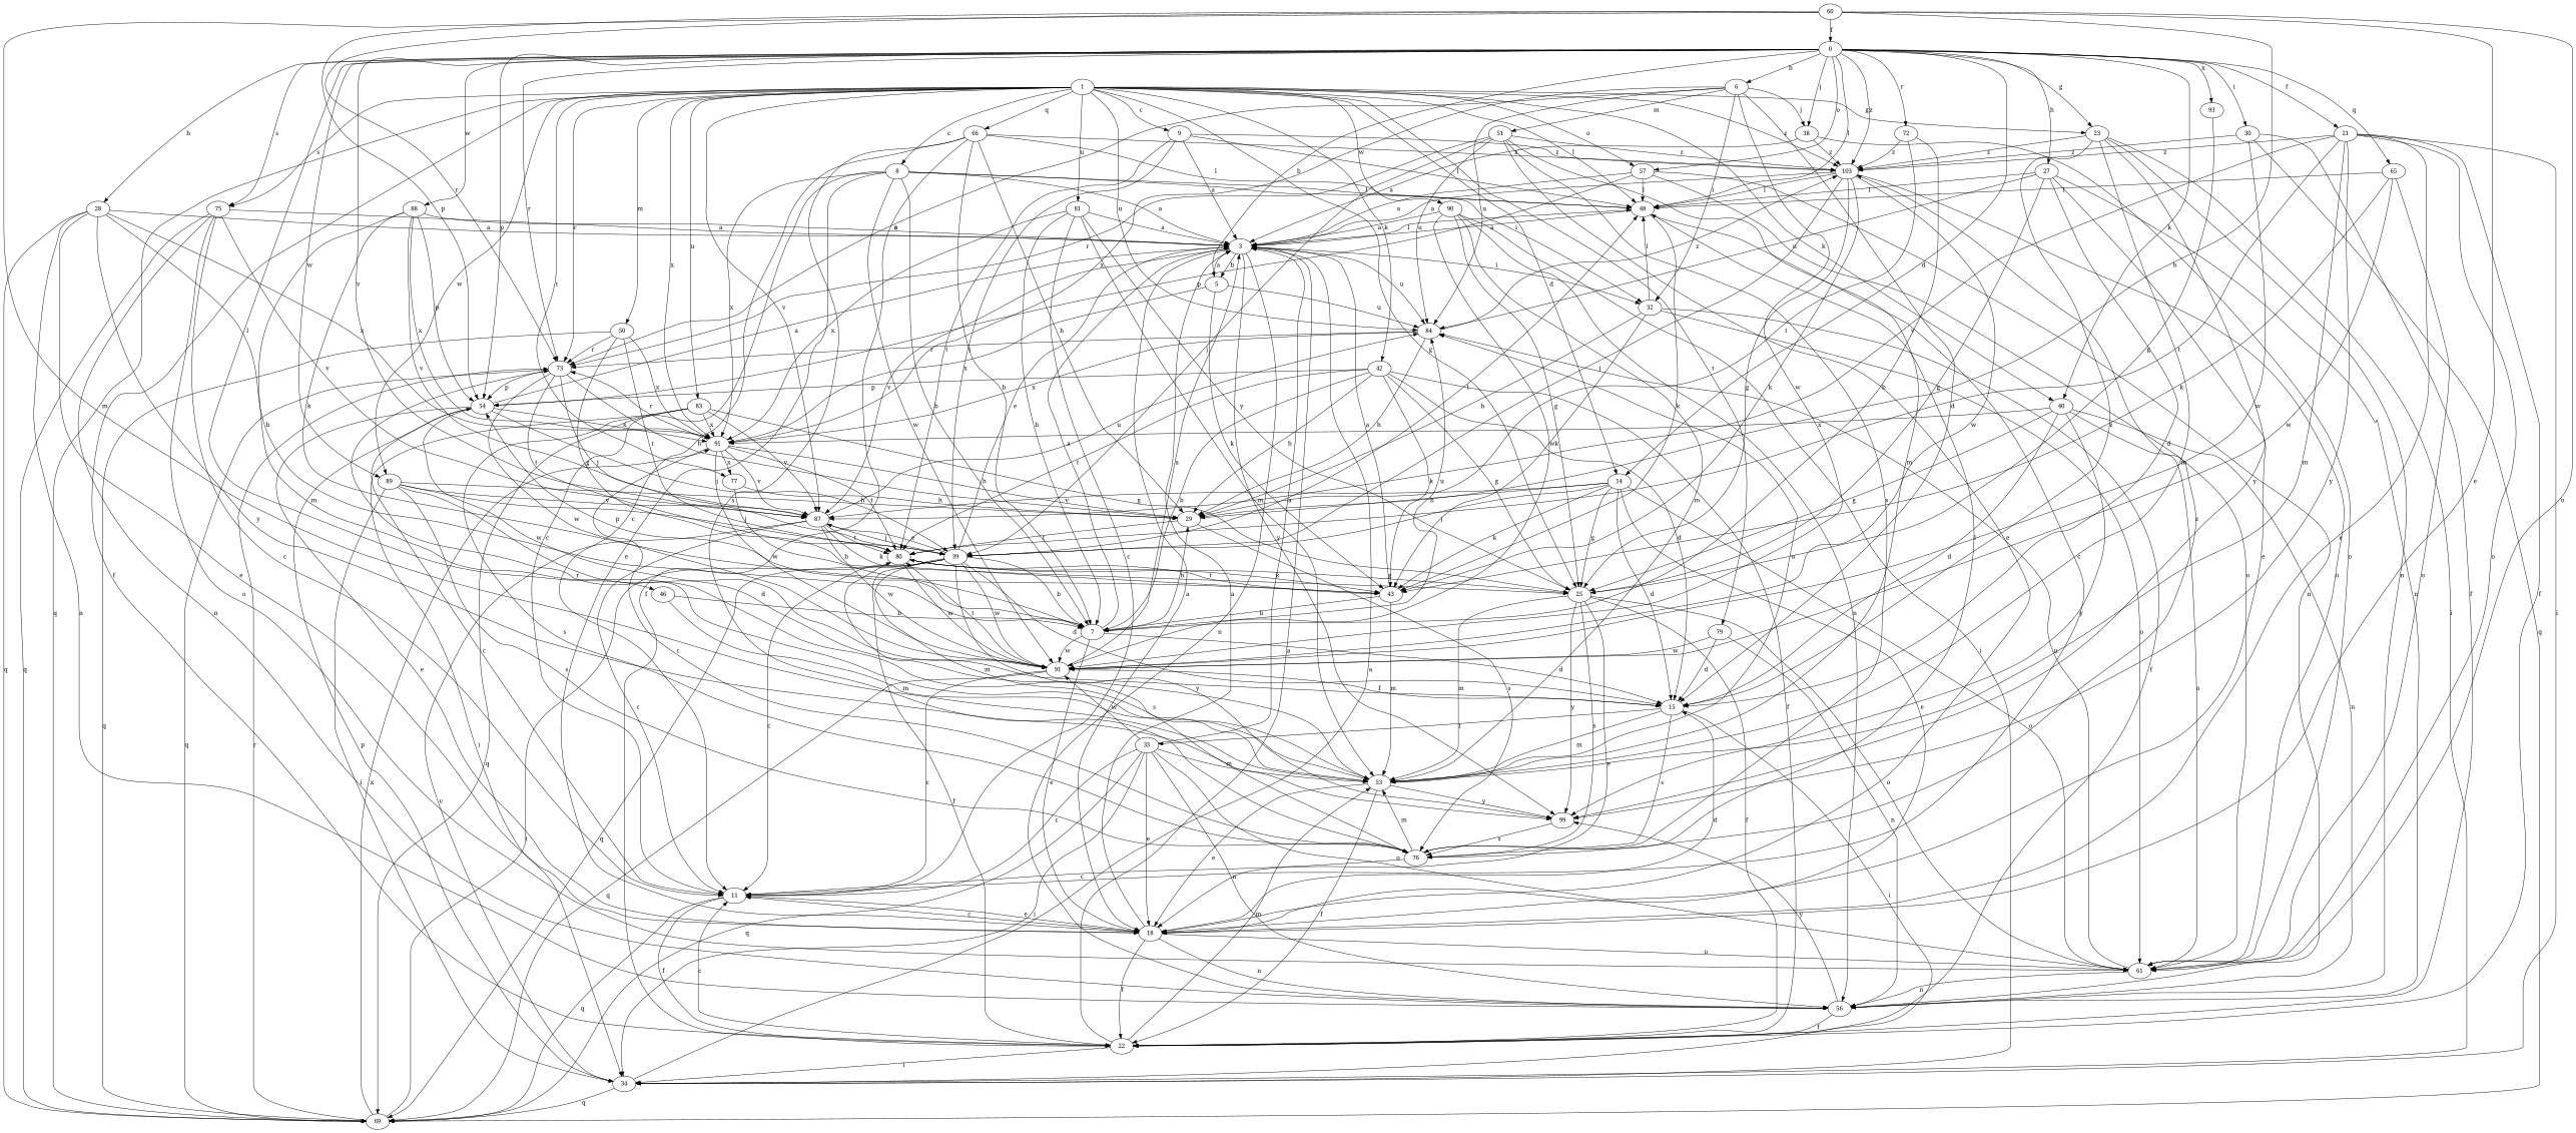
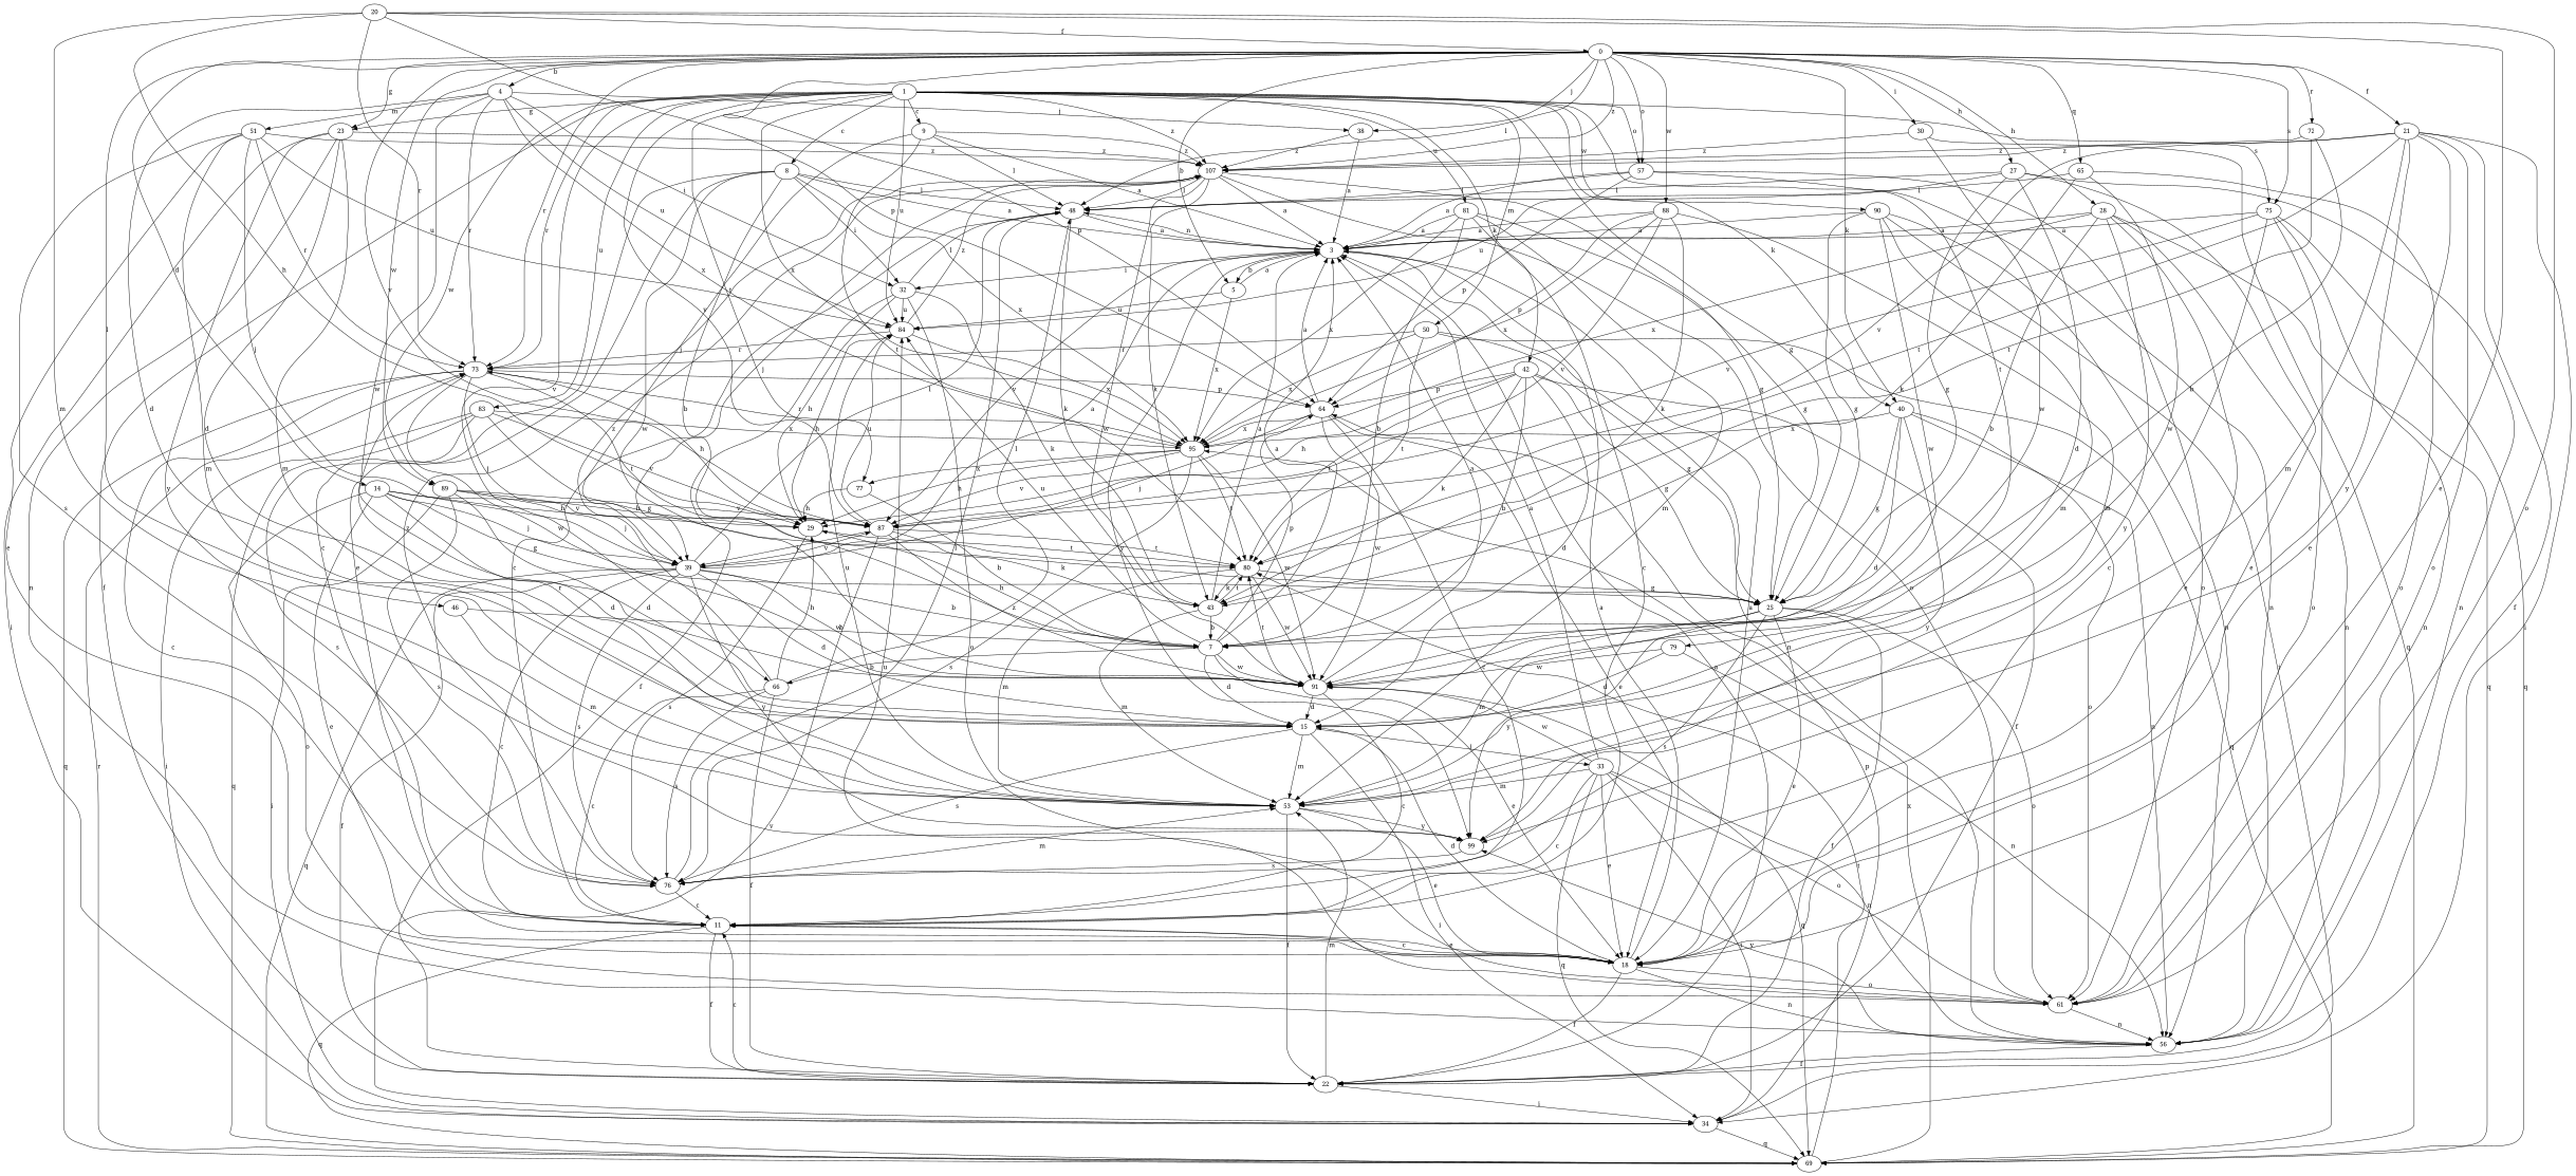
  strict digraph {
    fontname="Noto Serif"
    node [fontname="Noto Serif"]
    edge [fontname="Noto Serif"]
    0
-   4 [label=6]
+   4
    5
    14
    21
    23
    27
    28
    30
    38
    40
    46
    48
    57
-   64 [label=54]
+   64
    65
    72
    73
    75
    87
    88
    89
-   93
-   103
+   103 [label=107]
    84
    95
    32
    15
    51
    91
    3
    43
    25
    18
    29
    39
    61
-   20 [label=60]
+   20
    53
    22
    99
    80
    34
    56
    69
    7
    11
    76
    1
    8
    9
    42
    50
    66
    77
    79
    81
    83
    90
    33
    0 -> 4 [label=b]
    0 -> 5 [label=b]
    0 -> 14 [label=d]
    0 -> 21 [label=f]
    0 -> 23 [label=g]
    0 -> 27 [label=h]
    0 -> 28 [label=h]
    0 -> 30 [label=i]
    0 -> 38 [label=j]
    0 -> 40 [label=k]
    0 -> 46 [label=l]
    0 -> 48 [label=l]
    0 -> 57 [label=o]
    0 -> 64 [label=p]
    0 -> 65 [label=q]
    0 -> 72 [label=r]
    0 -> 73 [label=r]
    0 -> 75 [label=s]
    0 -> 87 [label=v]
    0 -> 88 [label=w]
    0 -> 89 [label=w]
-   0 -> 93 [label=x]
    0 -> 103 [label=z]
    4 -> 38 [label=j]
    4 -> 73 [label=r]
    4 -> 84 [label=u]
    4 -> 95 [label=x]
    4 -> 32 [label=i]
    4 -> 15 [label=d]
    4 -> 51 [label=m]
    4 -> 91 [label=w]
    5 -> 84 [label=u]
    5 -> 95 [label=x]
    5 -> 3 [label=a]
-   5 -> 43 [label=k]
    14 -> 87 [label=v]
    14 -> 15 [label=d]
-   14 -> 43 [label=k]
    14 -> 25 [label=g]
    14 -> 18 [label=e]
    14 -> 29 [label=h]
    14 -> 39 [label=j]
    14 -> 61 [label=o]
    21 -> 87 [label=v]
    21 -> 103 [label=z]
    21 -> 18 [label=e]
    21 -> 61 [label=o]
    21 -> 53 [label=m]
    21 -> 22 [label=f]
    21 -> 99 [label=y]
    21 -> 80 [label=t]
    21 -> 34 [label=i]
    23 -> 103 [label=z]
-   23 -> 15 [label=z]
+   23 -> 15 [label=d]
    23 -> 53 [label=m]
    23 -> 99 [label=y]
    23 -> 34 [label=i]
    23 -> 56 [label=n]
    27 -> 48 [label=l]
    27 -> 84 [label=u]
    27 -> 15 [label=d]
    27 -> 25 [label=g]
    27 -> 18 [label=e]
    27 -> 56 [label=n]
    28 -> 95 [label=x]
    28 -> 3 [label=a]
    28 -> 18 [label=e]
    28 -> 99 [label=y]
    28 -> 56 [label=n]
    28 -> 69 [label=q]
    28 -> 7 [label=b]
    30 -> 103 [label=z]
    30 -> 91 [label=w]
-   30 -> 22 [label=f]
    30 -> 69 [label=q]
    38 -> 103 [label=z]
    38 -> 3 [label=a]
-   38 -> 61 [label=o]
    40 -> 95 [label=x]
    40 -> 15 [label=d]
    40 -> 25 [label=g]
    40 -> 61 [label=o]
    40 -> 99 [label=y]
    40 -> 56 [label=n]
    46 -> 53 [label=m]
    46 -> 7 [label=b]
    48 -> 3 [label=a]
    48 -> 43 [label=k]
    48 -> 11 [label=c]
    57 -> 48 [label=l]
    57 -> 64 [label=p]
    57 -> 3 [label=a]
    57 -> 61 [label=o]
    57 -> 56 [label=n]
    64 -> 95 [label=x]
    64 -> 91 [label=w]
    64 -> 3 [label=a]
    64 -> 18 [label=e]
    64 -> 39 [label=j]
    64 -> 11 [label=c]
    65 -> 48 [label=l]
    65 -> 91 [label=w]
    65 -> 43 [label=k]
    65 -> 61 [label=o]
    72 -> 103 [label=z]
-   72 -> 29 [label=t]
+   72 -> 80 [label=t]
    72 -> 7 [label=b]
    73 -> 64 [label=p]
    73 -> 91 [label=w]
    73 -> 29 [label=h]
    73 -> 39 [label=j]
    73 -> 80 [label=t]
    73 -> 69 [label=q]
    75 -> 87 [label=v]
    75 -> 3 [label=a]
    75 -> 61 [label=o]
    75 -> 56 [label=n]
    75 -> 69 [label=q]
    75 -> 11 [label=c]
    87 -> 84 [label=u]
-   87 -> 91 [label=w]
+   87 -> 91 [label=z]
    87 -> 43 [label=k]
    87 -> 39 [label=j]
    87 -> 80 [label=t]
    87 -> 34 [label=v]
-   87 -> 11 [label=c]
+   73 -> 11 [label=c]
    88 -> 64 [label=p]
    88 -> 87 [label=v]
    88 -> 95 [label=x]
    88 -> 3 [label=a]
    88 -> 43 [label=k]
    88 -> 53 [label=m]
    89 -> 87 [label=v]
    89 -> 15 [label=d]
    89 -> 29 [label=h]
    89 -> 39 [label=j]
    89 -> 34 [label=i]
    89 -> 76 [label=s]
-   93 -> 25 [label=g]
    103 -> 48 [label=l]
    103 -> 91 [label=w]
    103 -> 3 [label=a]
    103 -> 43 [label=k]
    103 -> 25 [label=g]
    103 -> 39 [label=j]
    103 -> 61 [label=o]
    84 -> 73 [label=r]
    84 -> 103 [label=z]
    84 -> 95 [label=x]
    84 -> 29 [label=h]
    95 -> 73 [label=r]
    95 -> 87 [label=v]
    95 -> 91 [label=w]
    95 -> 29 [label=h]
    95 -> 80 [label=t]
-   95 -> 76 [label=c]
+   95 -> 76 [label=s]
    95 -> 77 [label=x]
    32 -> 48 [label=l]
-   3 -> 84 [label=u]
+   32 -> 84 [label=u]
    32 -> 43 [label=k]
    32 -> 29 [label=h]
    32 -> 61 [label=o]
    32 -> 22 [label=f]
    15 -> 53 [label=m]
    15 -> 34 [label=i]
    15 -> 76 [label=s]
    15 -> 33 [label=i]
    51 -> 73 [label=r]
    51 -> 103 [label=z]
    51 -> 84 [label=u]
    51 -> 18 [label=e]
    51 -> 39 [label=j]
    51 -> 53 [label=m]
    51 -> 76 [label=s]
-   91 -> 15 [label=f]
+   91 -> 15 [label=d]
    91 -> 3 [label=a]
    91 -> 80 [label=t]
    91 -> 69 [label=q]
    91 -> 11 [label=c]
    3 -> 5 [label=b]
-   3 -> 48 [label=l]
+   3 -> 48 [label=n]
    3 -> 87 [label=v]
    3 -> 32 [label=i]
    3 -> 18 [label=a]
    3 -> 99 [label=y]
    3 -> 56 [label=n]
    43 -> 3 [label=a]
    43 -> 53 [label=m]
    43 -> 80 [label=t]
    43 -> 7 [label=b]
    25 -> 18 [label=e]
    25 -> 61 [label=o]
    25 -> 53 [label=m]
    25 -> 22 [label=f]
    25 -> 99 [label=y]
    25 -> 76 [label=s]
    18 -> 15 [label=d]
    18 -> 3 [label=a]
    18 -> 61 [label=o]
    18 -> 22 [label=f]
    18 -> 56 [label=n]
    18 -> 11 [label=c]
    29 -> 80 [label=t]
    29 -> 76 [label=s]
    39 -> 48 [label=l]
-   39 -> 87 [label=e]
+   39 -> 87 [label=v]
    39 -> 15 [label=d]
    39 -> 91 [label=w]
-   39 -> 3 [label=e]
+   39 -> 3 [label=a]
    39 -> 22 [label=f]
    39 -> 99 [label=y]
    39 -> 69 [label=q]
    39 -> 7 [label=b]
    39 -> 11 [label=c]
    39 -> 76 [label=s]
    61 -> 84 [label=u]
    61 -> 56 [label=n]
    20 -> 0 [label=f]
    20 -> 64 [label=p]
    20 -> 73 [label=r]
    20 -> 18 [label=e]
    20 -> 29 [label=h]
    20 -> 61 [label=o]
    20 -> 53 [label=m]
    53 -> 73 [label=r]
    53 -> 84 [label=u]
    53 -> 18 [label=e]
    53 -> 22 [label=f]
    53 -> 99 [label=y]
    22 -> 3 [label=a]
    22 -> 53 [label=m]
    22 -> 34 [label=i]
    22 -> 11 [label=c]
    99 -> 76 [label=s]
    80 -> 91 [label=w]
    80 -> 43 [label=k]
    80 -> 25 [label=g]
    80 -> 53 [label=m]
    34 -> 64 [label=p]
-   34 -> 3 [label=a]
    34 -> 69 [label=q]
    56 -> 22 [label=f]
    56 -> 99 [label=y]
    69 -> 73 [label=r]
    69 -> 95 [label=x]
    69 -> 80 [label=t]
    7 -> 64 [label=p]
    7 -> 84 [label=u]
    7 -> 15 [label=d]
    7 -> 91 [label=w]
    7 -> 3 [label=a]
    7 -> 18 [label=e]
    7 -> 29 [label=h]
    11 -> 18 [label=e]
    11 -> 22 [label=f]
    11 -> 69 [label=q]
    76 -> 48 [label=l]
    76 -> 103 [label=z]
    76 -> 53 [label=m]
    76 -> 11 [label=c]
-   1 -> 14 [label=d]
    1 -> 23 [label=g]
    1 -> 40 [label=k]
-   1 -> 48 [label=l]
    1 -> 57 [label=o]
    1 -> 73 [label=r]
    1 -> 75 [label=s]
    1 -> 87 [label=v]
    1 -> 89 [label=w]
    1 -> 103 [label=z]
    1 -> 84 [label=u]
    1 -> 95 [label=x]
    1 -> 25 [label=g]
    1 -> 22 [label=f]
-   1 -> 69 [label=q]
    1 -> 8 [label=c]
    1 -> 9 [label=c]
    1 -> 42 [label=k]
    1 -> 50 [label=m]
-   1 -> 66 [label=q]
+   1 -> 66 [label=v]
    1 -> 77 [label=t]
    1 -> 79 [label=t]
    1 -> 81 [label=u]
    1 -> 83 [label=u]
    1 -> 90 [label=w]
    8 -> 48 [label=l]
    8 -> 95 [label=x]
    8 -> 32 [label=i]
    8 -> 91 [label=w]
    8 -> 3 [label=a]
    8 -> 18 [label=e]
    8 -> 7 [label=b]
    8 -> 11 [label=c]
    9 -> 48 [label=l]
    9 -> 103 [label=z]
    9 -> 3 [label=a]
    9 -> 39 [label=j]
    9 -> 80 [label=t]
    42 -> 64 [label=p]
    42 -> 15 [label=d]
    42 -> 43 [label=k]
    42 -> 25 [label=g]
    42 -> 29 [label=h]
    42 -> 22 [label=f]
    42 -> 80 [label=t]
    42 -> 7 [label=b]
    50 -> 73 [label=r]
    50 -> 95 [label=x]
    50 -> 25 [label=g]
    50 -> 80 [label=t]
    50 -> 69 [label=q]
    66 -> 48 [label=l]
    66 -> 103 [label=z]
    66 -> 29 [label=h]
    66 -> 22 [label=f]
-   66 -> 7 [label=b]
+   7 -> 66 [label=b]
    66 -> 11 [label=c]
    66 -> 76 [label=s]
    77 -> 29 [label=h]
    77 -> 7 [label=b]
    79 -> 15 [label=d]
    79 -> 91 [label=w]
    79 -> 56 [label=n]
    81 -> 95 [label=x]
    81 -> 3 [label=a]
-   81 -> 25 [label=y]
+   81 -> 25 [label=g]
    81 -> 53 [label=m]
    81 -> 7 [label=b]
    81 -> 11 [label=c]
    83 -> 87 [label=v]
    83 -> 95 [label=x]
    83 -> 25 [label=g]
    83 -> 34 [label=i]
    83 -> 69 [label=q]
    83 -> 76 [label=s]
    90 -> 91 [label=w]
    90 -> 3 [label=a]
    90 -> 25 [label=g]
    90 -> 53 [label=m]
    90 -> 34 [label=i]
    90 -> 56 [label=n]
    33 -> 91 [label=w]
    33 -> 3 [label=a]
    33 -> 18 [label=e]
    33 -> 61 [label=o]
    33 -> 53 [label=m]
    33 -> 34 [label=i]
    33 -> 56 [label=n]
    33 -> 69 [label=q]
    33 -> 11 [label=c]
  }
